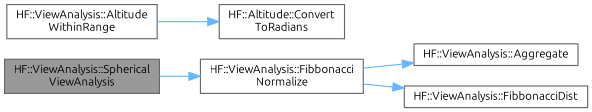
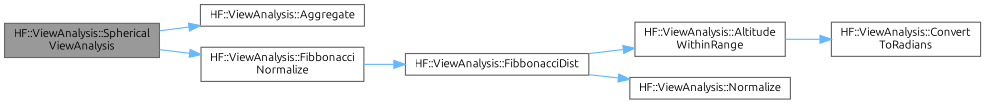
  digraph {
    fontname=Ubuntu
    rankdir=LR
    node [color=grey40 fillcolor=white fontname=Ubuntu fontsize=10 shape=box style=filled]
    edge [color=steelblue1 fontname=Ubuntu fontsize=10 labelfontname=Helvetica labelfontsize=10 style=solid]
    n1 [color=gray40 fillcolor=grey60 fontcolor=black height=0.2 label="HF::ViewAnalysis::Spherical\lViewAnalysis" width=0.4]
    n2 [height=0.2 label="HF::ViewAnalysis::Aggregate" width=0.4]
    n3 [height=0.2 label="HF::ViewAnalysis::Fibbonacci\lNormalize" width=0.4]
    n4 [height=0.2 label="HF::ViewAnalysis::FibbonacciDist" width=0.4]
    n5 [height=0.2 label="HF::ViewAnalysis::Altitude\lWithinRange" width=0.4]
-   n7 [height=0.2 label="HF::Altitude::Convert\lToRadians" width=0.4]
-   n3 -> n2
+   n6 [height=0.2 label="HF::ViewAnalysis::Normalize" width=0.4]
+   n7 [height=0.2 label="HF::ViewAnalysis::Convert\lToRadians" width=0.4]
+   n1 -> n2
    n1 -> n3
    n3 -> n4
+   n4 -> n5
+   n4 -> n6
    n5 -> n7
  }
